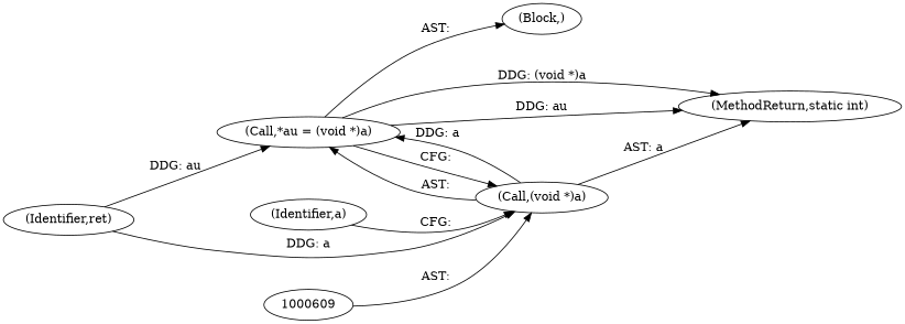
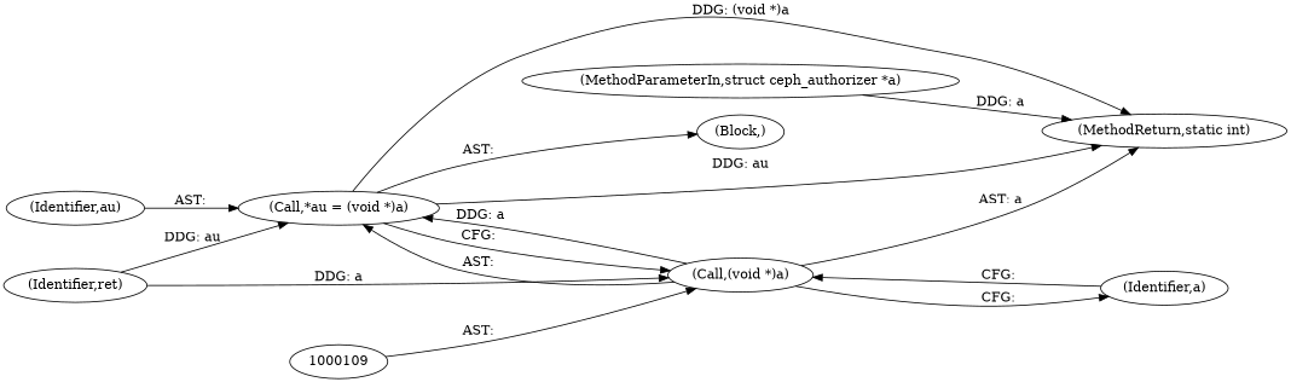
  digraph {
    rankdir=LR
    n1 [label="(Call,*au = (void *)a)"]
    n2 [label="(Call,(void *)a)"]
    n3 [label="(Block,)"]
    n4 [label="(MethodReturn,static int)"]
    n5 [label="(Identifier,a)"]
+   n6 [label="(MethodParameterIn,struct ceph_authorizer *a)"]
    n7 [label="(Identifier,ret)"]
-   1000109 [label=1000609]
+   n8 [label="(Identifier,au)"]
+   1000109
    n1 -> n2 [label="CFG: "]
    n1 -> n3 [label="AST: "]
    n1 -> n4 [label="DDG: (void *)a"]
    n1 -> n4 [label="DDG: au"]
    n2 -> n1 [label="AST: "]
    n2 -> n1 [label="DDG: a"]
    n2 -> n4 [label="AST: a"]
+   n2 -> n5 [label="CFG: "]
    n5 -> n2 [label="CFG: "]
+   n6 -> n4 [label="DDG: a"]
    n7 -> n1 [label="DDG: au"]
    n7 -> n2 [label="DDG: a"]
+   n8 -> n1 [label="AST: "]
    1000109 -> n2 [label="AST: "]
  }
